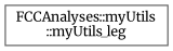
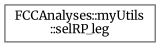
  digraph {
    rankdir=LR
    fontname=Merriweather
-   n1 [color=grey40 fillcolor=white fontname=Merriweather fontsize=10 height=0.2 label="FCCAnalyses::myUtils\l::myUtils_leg" shape=box style=filled width=0.4]
+   n1 [color=grey40 fillcolor=white fontname=Merriweather fontsize=10 height=0.2 label="FCCAnalyses::myUtils\l::selRP_leg" shape=box style=filled width=0.4]
  }
